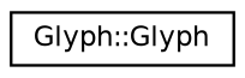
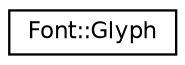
  digraph {
    rankdir=LR
-   n1 [color=black fillcolor=white fontname=Helvetica fontsize=10 height=0.2 label="Glyph::Glyph" shape=record style=filled width=0.4]
+   n1 [color=black fillcolor=white fontname=Helvetica fontsize=10 height=0.2 label="Font::Glyph" shape=record style=filled width=0.4]
  }
